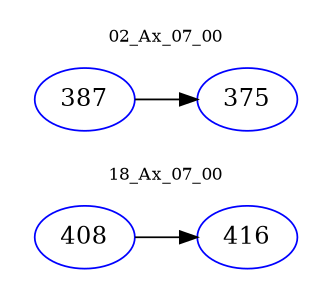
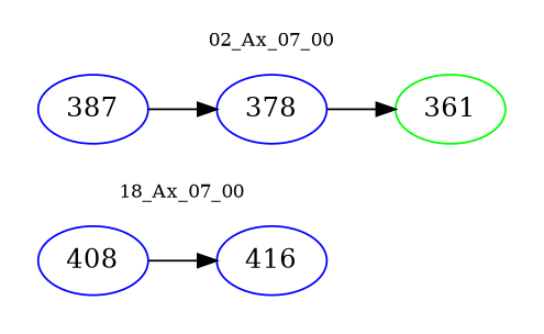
  digraph {
    rankdir=LR
    node [color=blue]
    edge [color=black]
    n1 [label=408]
    n2 [label=416]
-   n3 [label=375]
+   n3 [label=378]
+   n4 [color=green label=361]
    n5 [label=387]
    subgraph cluster_1 {
      color=white
      fontsize=10
      label="18_Ax_07_00"
      n1
      n2
    }
    subgraph cluster_2 {
      color=white
      fontsize=10
      label="02_Ax_07_00"
      n3
+     n4
      n5
    }
    n1 -> n2
+   n3 -> n4
    n5 -> n3
  }
